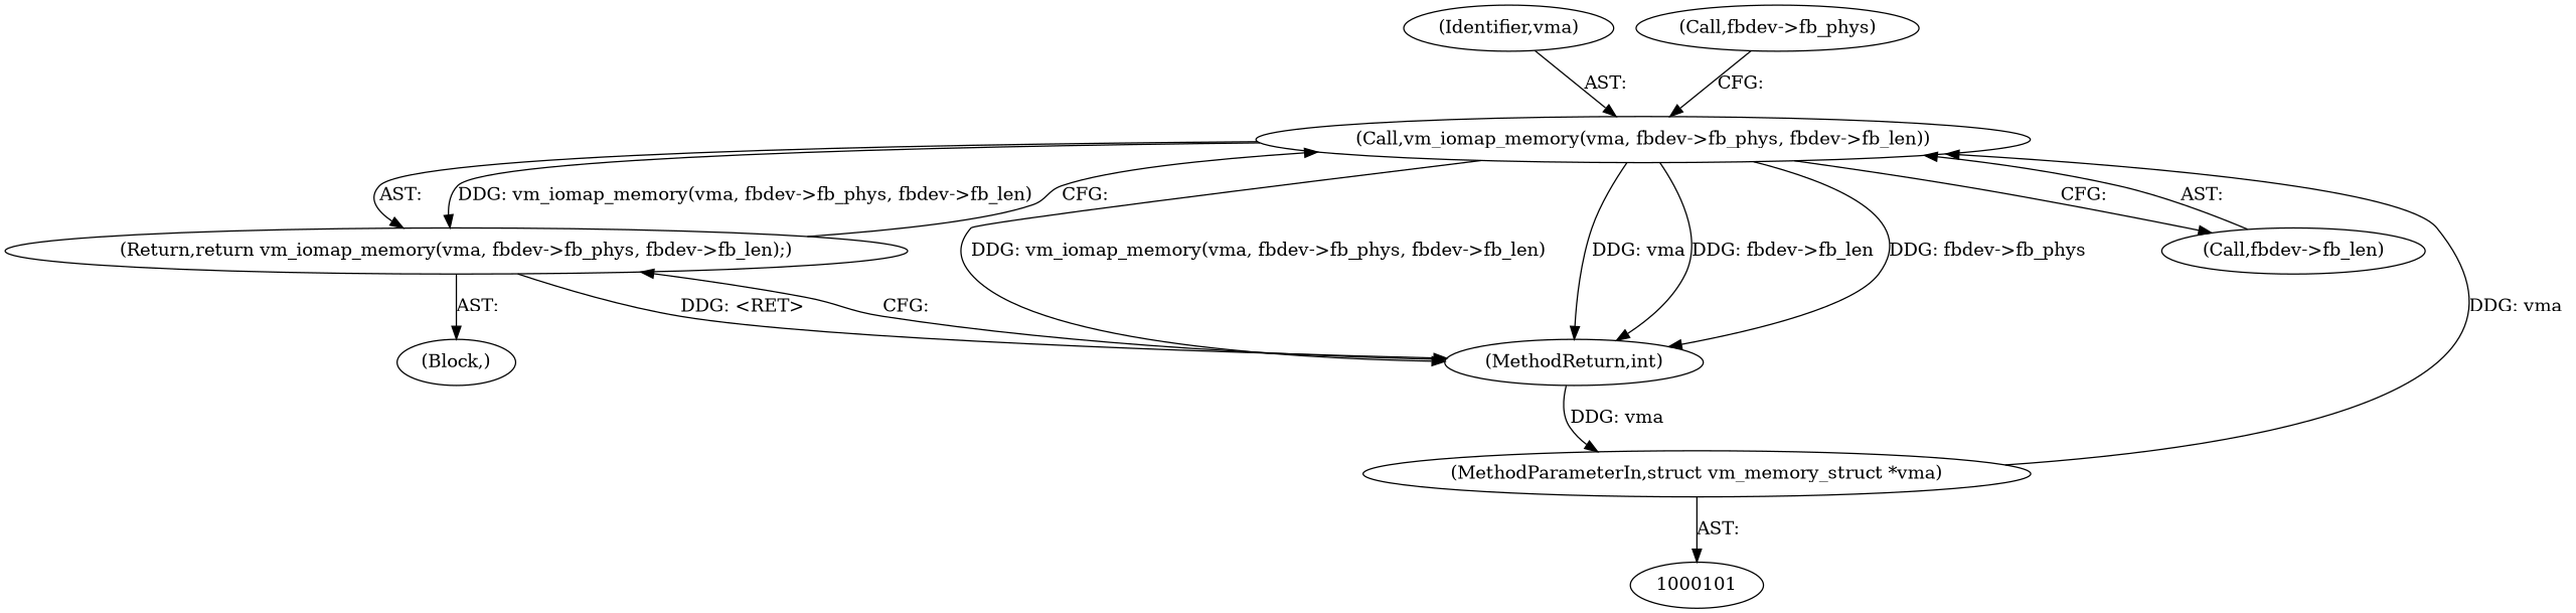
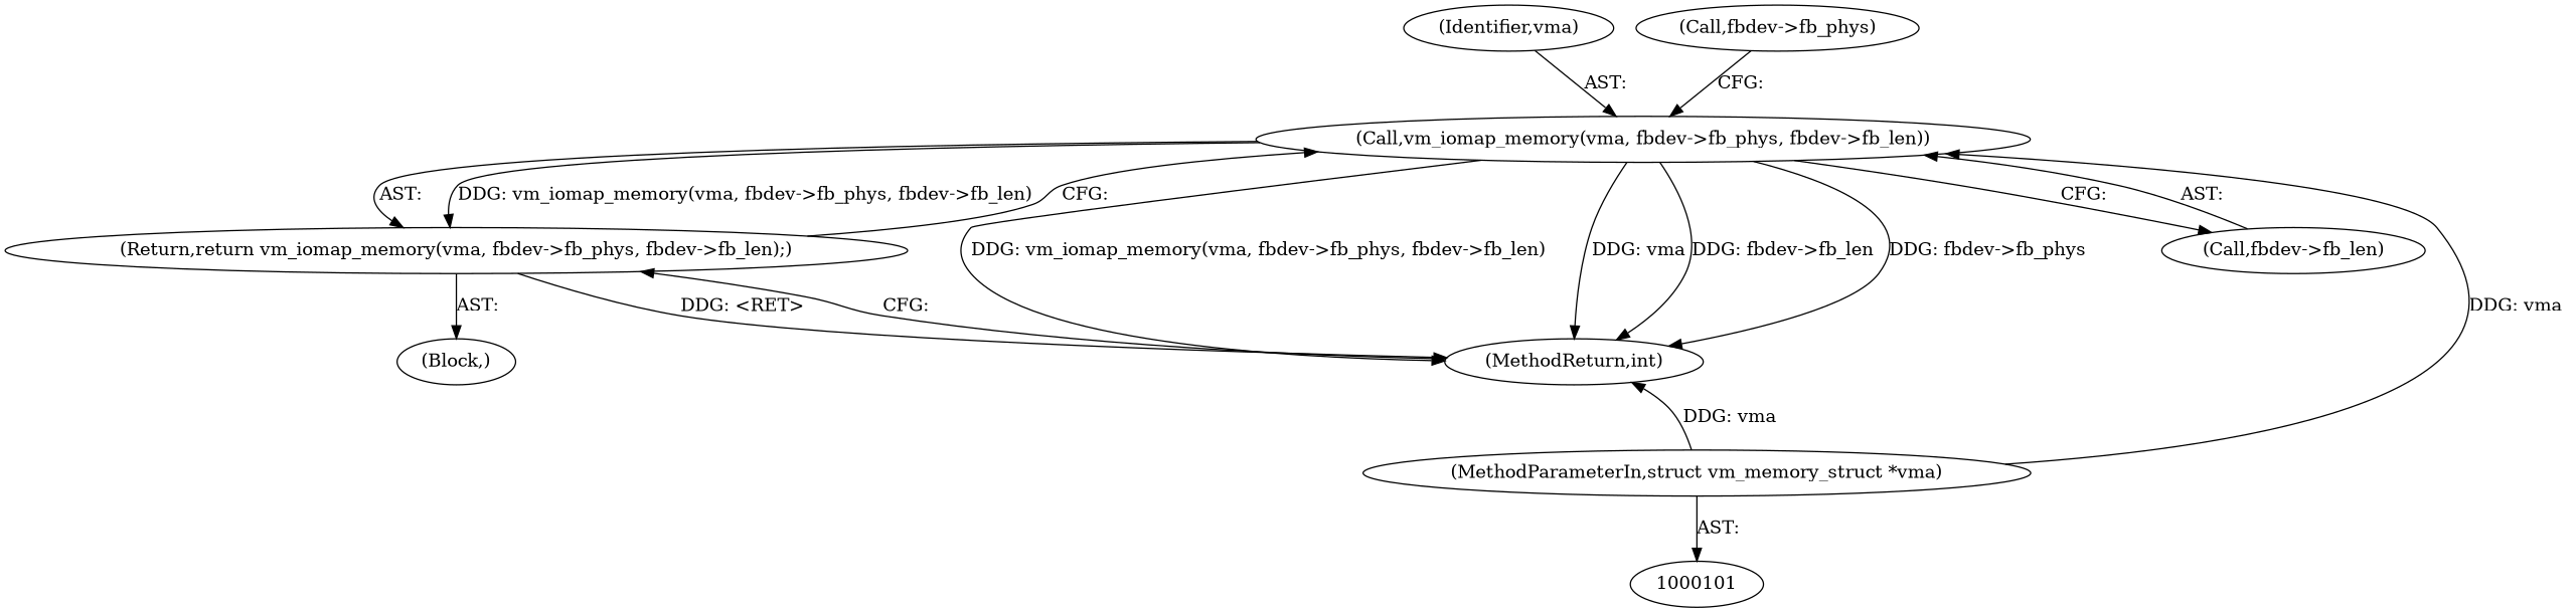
  digraph {
    n1 [label="(Call,vm_iomap_memory(vma, fbdev->fb_phys, fbdev->fb_len))"]
    n2 [label="(Return,return vm_iomap_memory(vma, fbdev->fb_phys, fbdev->fb_len);)"]
    n3 [label="(MethodReturn,int)"]
    n4 [label="(Call,fbdev->fb_len)"]
    n5 [label="(Block,)"]
    n6 [label="(MethodParameterIn,struct vm_memory_struct *vma)"]
    1000101
    n8 [label="(Identifier,vma)"]
    n9 [label="(Call,fbdev->fb_phys)"]
    n1 -> n2 [label="AST: "]
    n1 -> n2 [label="DDG: vm_iomap_memory(vma, fbdev->fb_phys, fbdev->fb_len)"]
    n1 -> n3 [label="DDG: vm_iomap_memory(vma, fbdev->fb_phys, fbdev->fb_len)"]
    n1 -> n3 [label="DDG: vma"]
    n1 -> n3 [label="DDG: fbdev->fb_len"]
    n1 -> n3 [label="DDG: fbdev->fb_phys"]
    n1 -> n4 [label="CFG: "]
    n2 -> n1 [label="CFG: "]
    n2 -> n3 [label="DDG: <RET>"]
    n2 -> n5 [label="AST: "]
    n3 -> n2 [label="CFG: "]
    n4 -> n1 [label="AST: "]
    n6 -> n1 [label="DDG: vma"]
-   n3 -> n6 [label="DDG: vma"]
+   n6 -> n3 [label="DDG: vma"]
    n6 -> 1000101 [label="AST: "]
    n8 -> n1 [label="AST: "]
    n9 -> n1 [label="CFG: "]
  }
